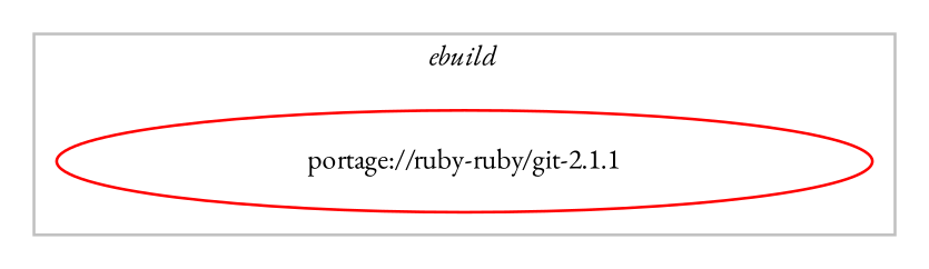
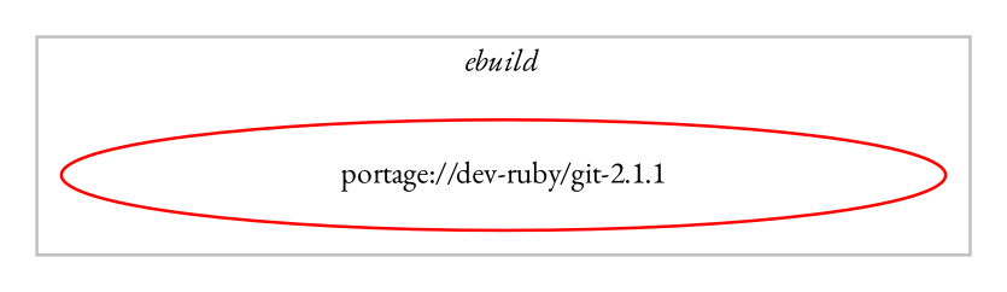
  digraph {
    compound=true
    concentrate=true
    fontname="EB Garamond"
    fontsize=10
    newrank=true
    rankdir=LR
    ranksep=1.5
-   n1 [color=red fontname="EB Garamond" fontsize=10 label="portage://ruby-ruby/git-2.1.1" width=4]
+   n1 [color=red fontname="EB Garamond" fontsize=10 label="portage://dev-ruby/git-2.1.1" width=4]
    subgraph cluster_1 {
      color=gray
      label=<<i>ebuild</i>>
      n1
    }
    subgraph cluster_2 {
      color=gray
      label=<<i>dependencies</i>>
      subgraph cluster_3 {
        color=gray
        fillcolor="#eeeeee"
        label=<<i>compile</i>>
        style=filled
      }
      subgraph cluster_4 {
        color=gray
        fillcolor="#eeeeee"
        label=<<i>compile and run</i>>
        style=filled
      }
      subgraph cluster_5 {
        color=gray
        fillcolor="#eeeeee"
        label=<<i>run</i>>
        style=filled
      }
    }
    subgraph cluster_6 {
      color=gray
      label=<<i>candidates</i>>
      rank=same
    }
  }
